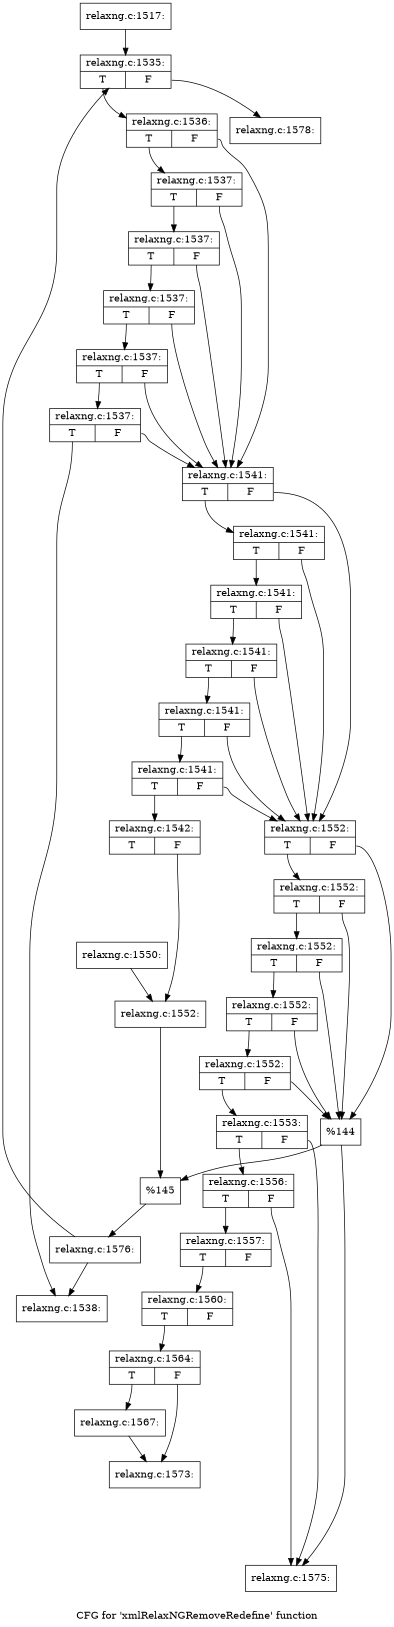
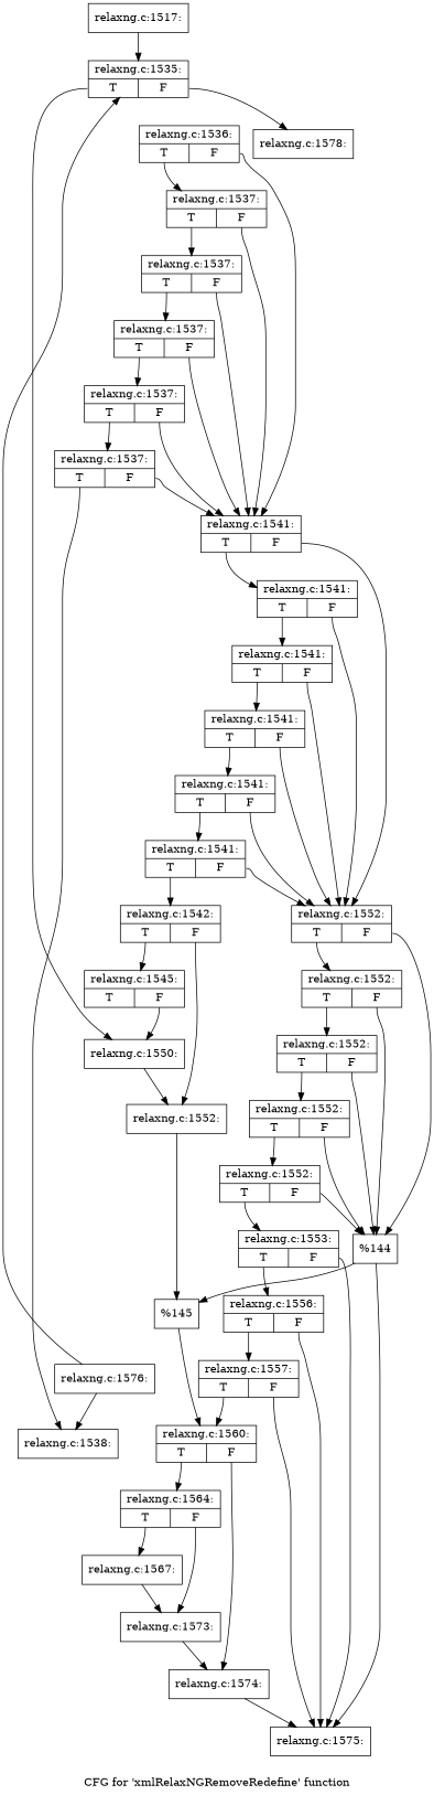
  digraph {
    label="CFG for 'xmlRelaxNGRemoveRedefine' function"
    node [shape=record]
    edge [tailport=s0]
    n1 [label="{relaxng.c:1517:}"]
    n2 [label="{relaxng.c:1535:|{<s0>T|<s1>F}}"]
    n3 [label="{relaxng.c:1536:|{<s0>T|<s1>F}}"]
    n4 [label="{relaxng.c:1578:}"]
    n5 [label="{relaxng.c:1537:|{<s0>T|<s1>F}}"]
    n6 [label="{relaxng.c:1541:|{<s0>T|<s1>F}}"]
    n7 [label="{relaxng.c:1537:|{<s0>T|<s1>F}}"]
    n8 [label="{relaxng.c:1541:|{<s0>T|<s1>F}}"]
    n9 [label="{relaxng.c:1552:|{<s0>T|<s1>F}}"]
    n10 [label="{relaxng.c:1537:|{<s0>T|<s1>F}}"]
    n11 [label="{relaxng.c:1541:|{<s0>T|<s1>F}}"]
    n12 [label="{relaxng.c:1552:|{<s0>T|<s1>F}}"]
    n13 [label="{%144}"]
    n14 [label="{relaxng.c:1537:|{<s0>T|<s1>F}}"]
    n15 [label="{relaxng.c:1537:|{<s0>T|<s1>F}}"]
    n16 [label="{relaxng.c:1538:}"]
    n17 [label="{relaxng.c:1576:}"]
    n18 [label="{relaxng.c:1541:|{<s0>T|<s1>F}}"]
    n19 [label="{relaxng.c:1552:|{<s0>T|<s1>F}}"]
    n20 [label="{%145}"]
    n21 [label="{relaxng.c:1575:}"]
    n22 [label="{relaxng.c:1541:|{<s0>T|<s1>F}}"]
    n23 [label="{relaxng.c:1541:|{<s0>T|<s1>F}}"]
    n24 [label="{relaxng.c:1542:|{<s0>T|<s1>F}}"]
+   n25 [label="{relaxng.c:1545:|{<s0>T|<s1>F}}"]
    n26 [label="{relaxng.c:1552:}"]
    n27 [label="{relaxng.c:1550:}"]
    n28 [label="{relaxng.c:1552:|{<s0>T|<s1>F}}"]
    n29 [label="{relaxng.c:1552:|{<s0>T|<s1>F}}"]
    n30 [label="{relaxng.c:1553:|{<s0>T|<s1>F}}"]
    n31 [label="{relaxng.c:1556:|{<s0>T|<s1>F}}"]
    n32 [label="{relaxng.c:1557:|{<s0>T|<s1>F}}"]
    n33 [label="{relaxng.c:1560:|{<s0>T|<s1>F}}"]
    n34 [label="{relaxng.c:1564:|{<s0>T|<s1>F}}"]
+   n35 [label="{relaxng.c:1574:}"]
    n36 [label="{relaxng.c:1567:}"]
    n37 [label="{relaxng.c:1573:}"]
    n1 -> n2
-   n2 -> n3
+   n2 -> n27
    n2 -> n4 [tailport=s1]
    n3 -> n5
    n3 -> n6 [tailport=s1]
    n5 -> n6 [tailport=s1]
    n5 -> n7
    n6 -> n8
    n6 -> n9 [tailport=s1]
    n7 -> n6 [tailport=s1]
    n7 -> n10
    n8 -> n9 [tailport=s1]
    n8 -> n11
    n9 -> n12
    n9 -> n13 [tailport=s1]
    n10 -> n6 [tailport=s1]
    n10 -> n14
    n11 -> n9 [tailport=s1]
    n11 -> n18
    n12 -> n13 [tailport=s1]
    n12 -> n19
    n13 -> n20
    n13 -> n21
    n14 -> n6 [tailport=s1]
    n14 -> n15
    n15 -> n6 [tailport=s1]
    n15 -> n16
    n17 -> n2
    n17 -> n16
    n18 -> n9 [tailport=s1]
    n18 -> n22
    n19 -> n13 [tailport=s1]
    n19 -> n28
-   n20 -> n17
+   n20 -> n33
    n22 -> n9 [tailport=s1]
    n22 -> n23
    n23 -> n9 [tailport=s1]
    n23 -> n24
+   n24 -> n25
    n24 -> n26 [tailport=s1]
+   n25 -> n27 [tailport=s1]
    n26 -> n20
    n27 -> n26
    n28 -> n13 [tailport=s1]
    n28 -> n29
    n29 -> n13 [tailport=s1]
    n29 -> n30
    n30 -> n21 [tailport=s1]
    n30 -> n31
    n31 -> n21 [tailport=s1]
    n31 -> n32
+   n32 -> n21 [tailport=s1]
    n32 -> n33
    n33 -> n34
+   n33 -> n35 [tailport=s1]
    n34 -> n36
    n34 -> n37 [tailport=s1]
+   n35 -> n21
    n36 -> n37
+   n37 -> n35
  }
